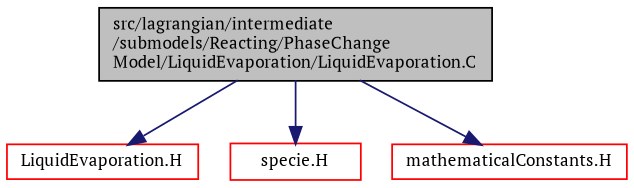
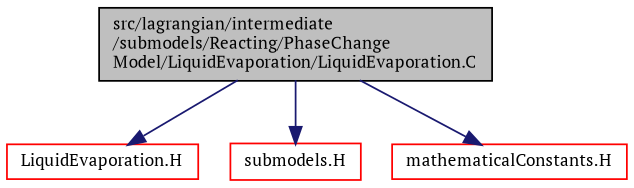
  digraph {
    fontname="PT Serif"
    node [color=red fontname="PT Serif" fontsize=10 shape=record]
    edge [color=midnightblue fontname="PT Serif" fontsize=10 labelfontname=FreeSans labelfontsize=10 style=solid]
    n1 [color=black fillcolor=grey75 fontcolor=black height=0.2 label="src/lagrangian/intermediate\l/submodels/Reacting/PhaseChange\lModel/LiquidEvaporation/LiquidEvaporation.C" style=filled width=0.4]
    n2 [height=0.2 label="LiquidEvaporation.H" width=0.4]
-   n3 [height=0.2 label="specie.H" width=0.4]
+   n3 [height=0.2 label="submodels.H" width=0.4]
    n4 [height=0.2 label="mathematicalConstants.H" width=0.4]
    n1 -> n2
    n1 -> n3
    n1 -> n4
  }
